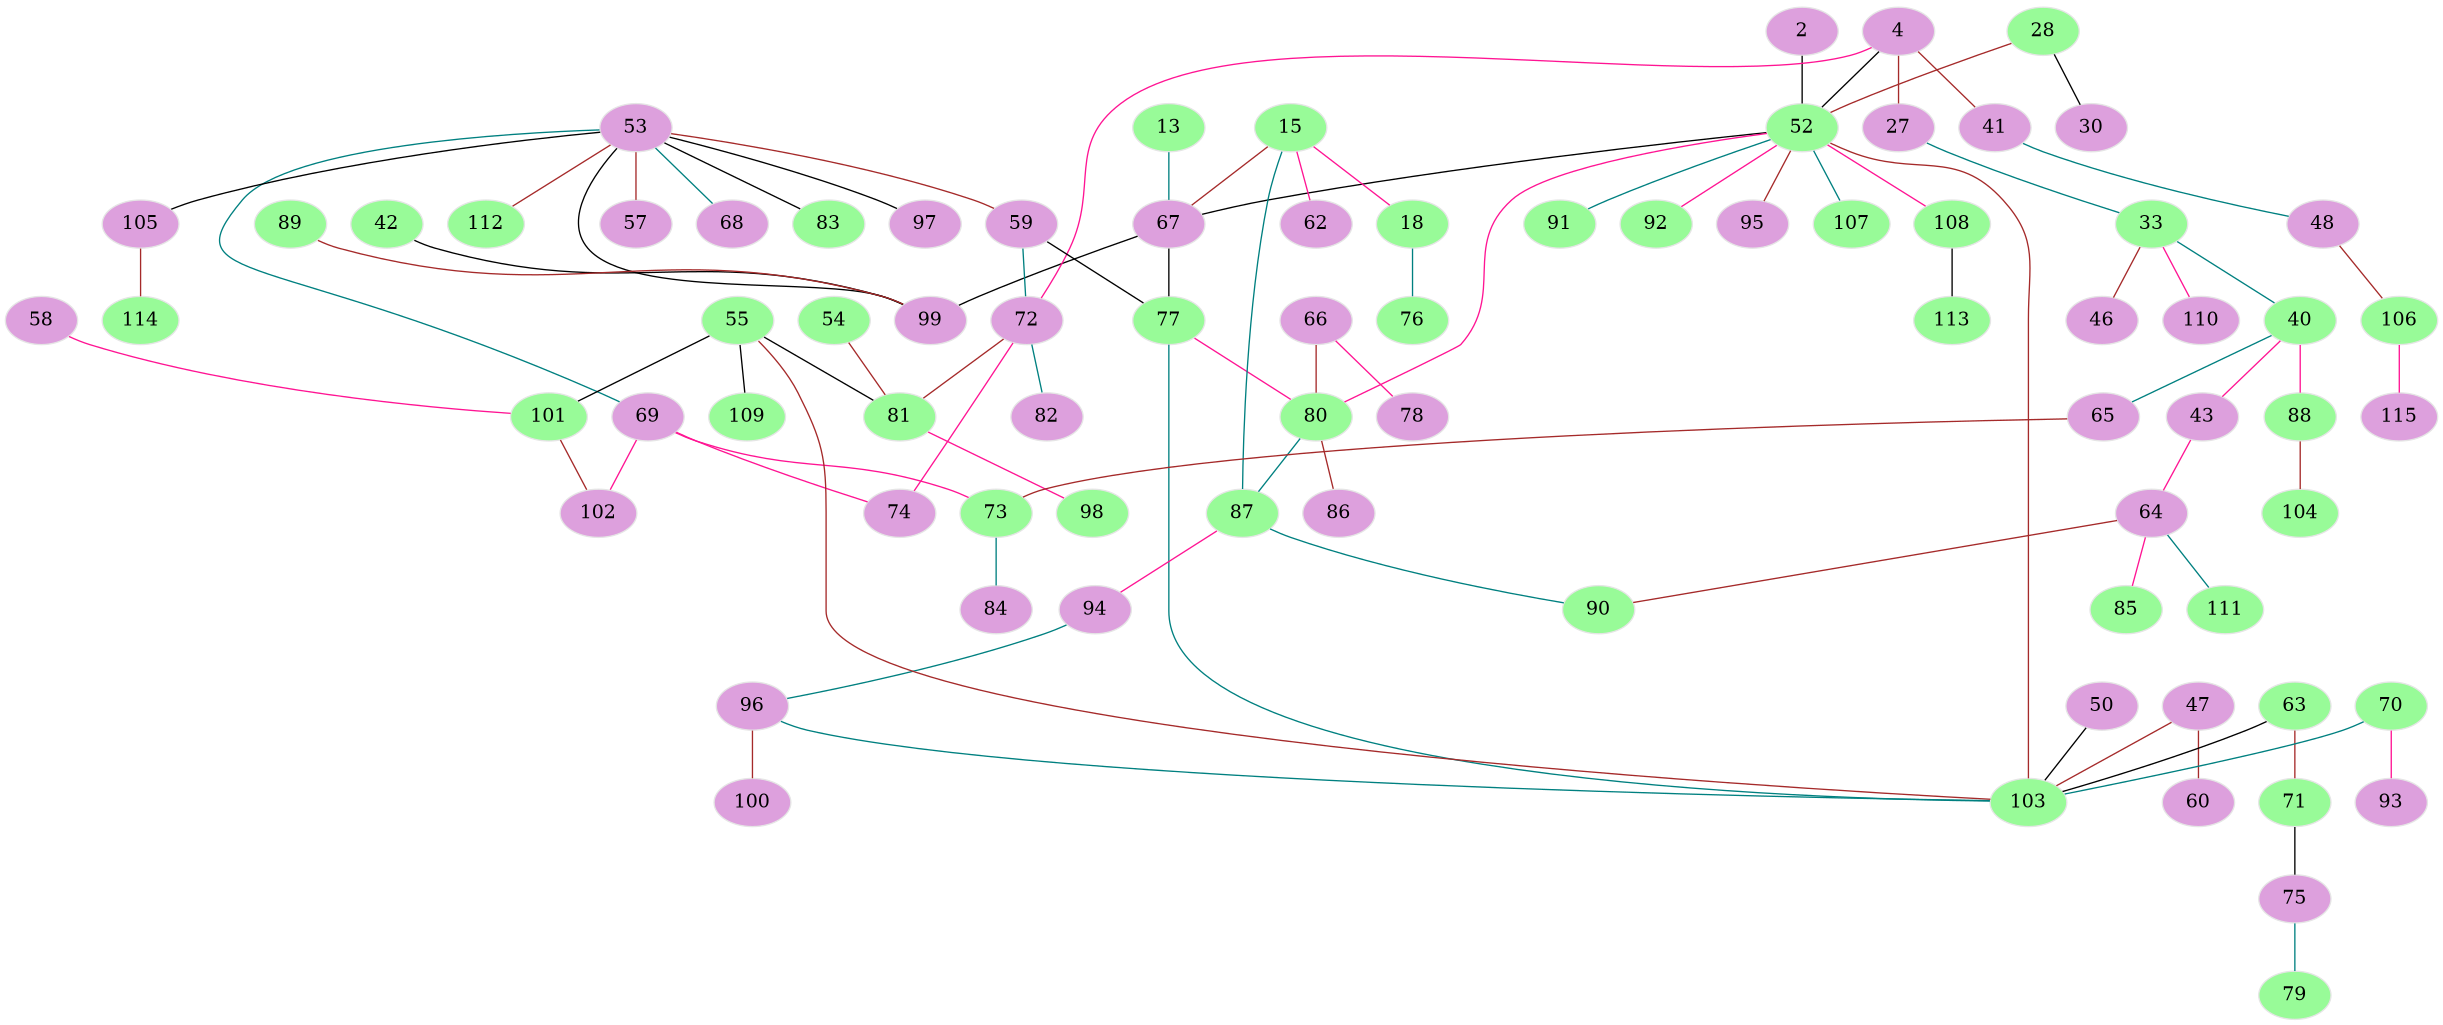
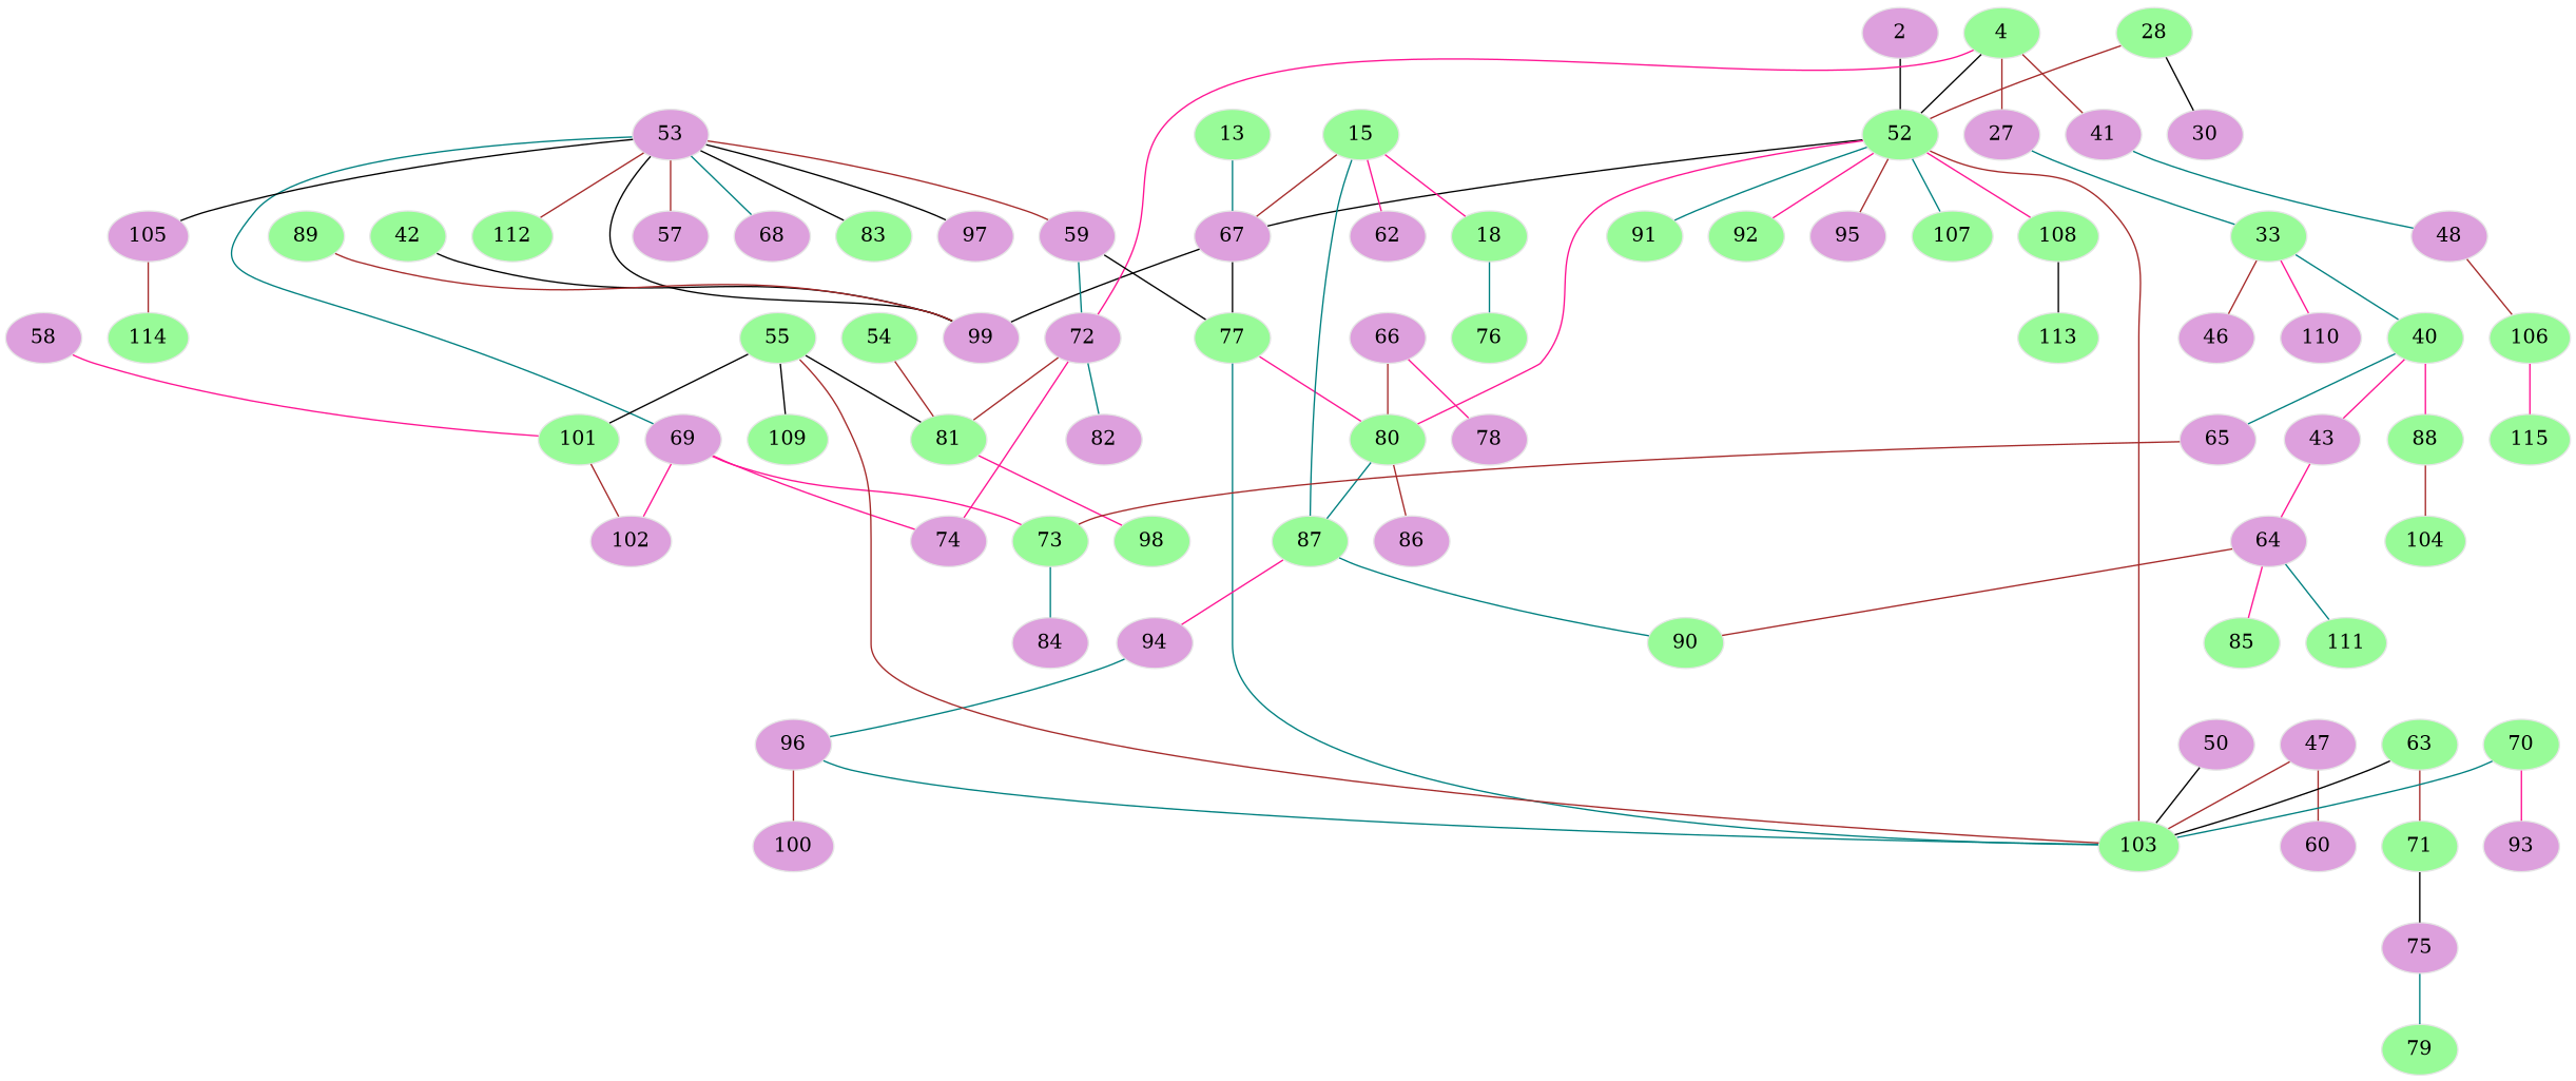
  graph {
    node [color=gray90 fillcolor=plum style=filled]
    edge [color=brown]
    52 [fillcolor=palegreen super="+11+51+23"]
    67 [super="+25"]
    103 [fillcolor=palegreen super="+19"]
    80 [fillcolor=palegreen super="+37+49"]
    91 [fillcolor=palegreen]
    92 [fillcolor=palegreen]
    95
    107 [fillcolor=palegreen]
    108 [fillcolor=palegreen]
    2
-   4
+   4 [fillcolor=palegreen]
    27
    41
    72 [super="+9"]
    33 [fillcolor=palegreen]
    48
    81 [fillcolor=palegreen super="+44"]
    74 [super="+14"]
    82
    99 [super="+22"]
    77 [fillcolor=palegreen super="+36+61"]
    13 [fillcolor=palegreen]
    15 [fillcolor=palegreen]
    18 [fillcolor=palegreen]
    62
    87 [fillcolor=palegreen super="+56"]
    76 [fillcolor=palegreen]
    90 [fillcolor=palegreen]
    94
    40 [fillcolor=palegreen]
    46
    110
    28 [fillcolor=palegreen]
    30
    43
    65
    88 [fillcolor=palegreen]
    101 [fillcolor=palegreen super="+35"]
    102
    64
    73 [fillcolor=palegreen]
    104 [fillcolor=palegreen]
    106 [fillcolor=palegreen]
    42 [fillcolor=palegreen]
    85 [fillcolor=palegreen]
    111 [fillcolor=palegreen]
    47
    60
-   115
+   115 [fillcolor=palegreen]
    50
    86
    113 [fillcolor=palegreen]
    53 [super="+45"]
    57
    59 [super="+31+20+12"]
    68
    69
    83 [fillcolor=palegreen]
    97
    105
    112 [fillcolor=palegreen]
    114 [fillcolor=palegreen]
    98 [fillcolor=palegreen]
    54 [fillcolor=palegreen]
    55 [fillcolor=palegreen super="+34"]
    109 [fillcolor=palegreen]
    58
    63 [fillcolor=palegreen]
    71 [fillcolor=palegreen]
    75
    84
    66
    78
    70 [fillcolor=palegreen]
    93
    79 [fillcolor=palegreen]
    96
    89 [fillcolor=palegreen]
    100
    52 -- 67 [color=black]
    52 -- 103 [weight=2]
    52 -- 80 [color=deeppink]
    52 -- 91 [color=teal]
    52 -- 92 [color=deeppink]
    52 -- 95
    52 -- 107 [color=teal]
    52 -- 108 [color=deeppink]
    67 -- 99 [color=black]
    67 -- 77 [color=black]
    80 -- 87 [color=teal]
    80 -- 86
    108 -- 113 [color=black]
    2 -- 52 [color=black]
    4 -- 52 [color=black]
    4 -- 27
    4 -- 41
    4 -- 72 [color=deeppink]
    27 -- 33 [color=teal]
    41 -- 48 [color=teal]
    72 -- 81
    72 -- 74 [color=deeppink]
    72 -- 82 [color=teal]
    33 -- 40 [color=teal]
    33 -- 46
    33 -- 110 [color=deeppink]
    48 -- 106
    81 -- 98 [color=deeppink]
    77 -- 103 [color=teal weight=2]
    77 -- 80 [color=deeppink]
    13 -- 67 [color=teal]
    15 -- 67
    15 -- 18 [color=deeppink]
    15 -- 62 [color=deeppink]
    15 -- 87 [color=teal]
    18 -- 76 [color=teal]
    87 -- 90 [color=teal]
    87 -- 94 [color=deeppink]
    94 -- 96 [color=teal]
    40 -- 43 [color=deeppink]
    40 -- 65 [color=teal]
    40 -- 88 [color=deeppink]
    28 -- 52
    28 -- 30 [color=black]
    43 -- 64 [color=deeppink]
    65 -- 73
    88 -- 104
    101 -- 102
    64 -- 90
    64 -- 85 [color=deeppink]
    64 -- 111 [color=teal]
    73 -- 84 [color=teal]
    106 -- 115 [color=deeppink]
    42 -- 99 [color=black]
    47 -- 103
    47 -- 60
    50 -- 103 [color=black]
    53 -- 99 [color=black]
    53 -- 57
    53 -- 59
    53 -- 68 [color=teal]
    53 -- 69 [color=teal]
    53 -- 83 [color=black]
    53 -- 97 [color=black]
    53 -- 105 [color=black]
    53 -- 112
    59 -- 72 [color=teal]
    59 -- 77 [color=black]
    69 -- 74 [color=deeppink]
    69 -- 102 [color=deeppink]
    69 -- 73 [color=deeppink]
    105 -- 114
    54 -- 81
    55 -- 103
    55 -- 81 [color=black]
    55 -- 101 [color=black]
    55 -- 109 [color=black]
    58 -- 101 [color=deeppink]
    63 -- 103 [color=black]
    63 -- 71
    71 -- 75 [color=black]
    75 -- 79 [color=teal]
    66 -- 80
    66 -- 78 [color=deeppink]
    70 -- 103 [color=teal]
    70 -- 93 [color=deeppink]
    96 -- 103 [color=teal]
    96 -- 100
    89 -- 99
  }
